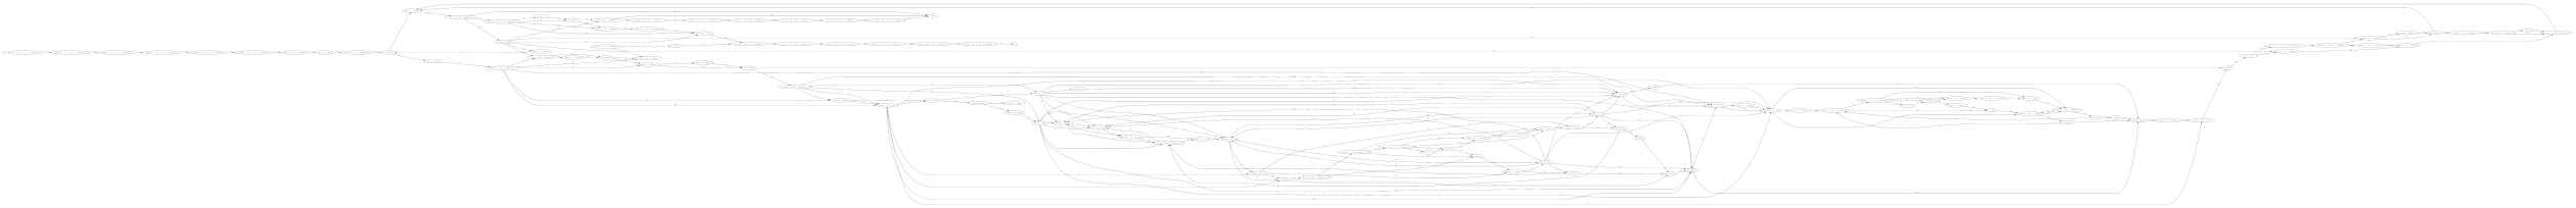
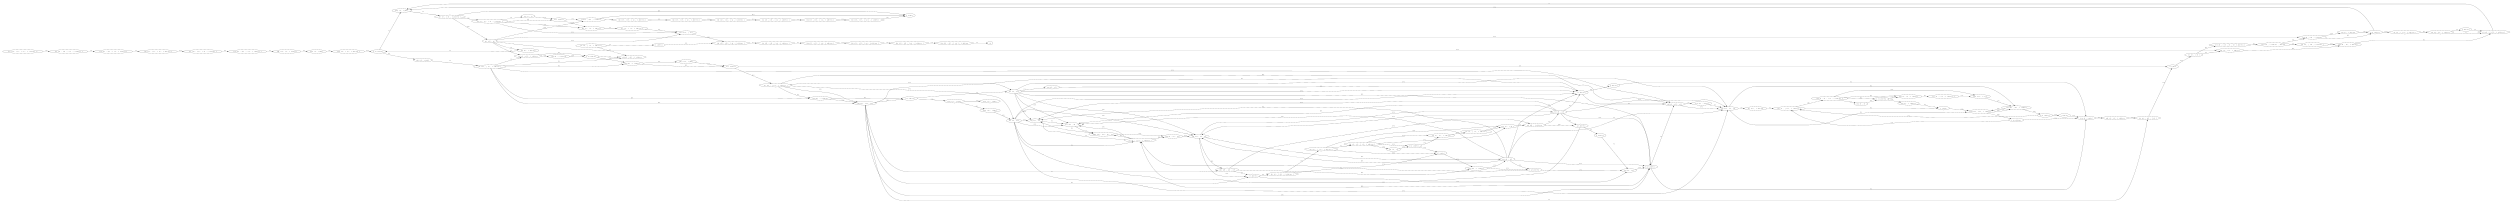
  digraph {
    fontname="Liberation Mono"
    rankdir=LR
    node [fontname="Liberation Mono"]
    edge [fontname="Liberation Mono"]
    n1 [label="stp x28 , x27 , [ sp , #- address ]!"]
    n2 [label="stp x26 , x25 , [ sp , # address ]"]
    n3 [label="stp x24 , x23 , [ sp , # address ]"]
    n4 [label="stp x22 , x21 , [ sp , # address ]"]
    n5 [label="stp x20 , x19 , [ sp , # address ]"]
    n6 [label="stp x29 , x30 , [ sp , # address ]"]
    n7 [label="add x29 , sp , # address"]
    n8 [label="adrp x8 , symbol"]
    n9 [label="ldrb w8 , [ x8 , # address ]"]
    n10 [label="b.ne address"]
    n11 [label="mov w19 , w0"]
    n12 [label="cmp w8 , # address"]
    n13 [label="and w1 , w19 , # address"]
    n14 [label="and w9 , w19 , # address"]
    n15 [label="strb w19 , [ x8 ]"]
    n16 [label="and x9 , x19 , # address"]
    n17 [label="and w8 , w19 , # address"]
    n18 [label="adrp x8 , symbol"]
    n19 [label="adrp x8 , symbol"]
    n20 [label="b symbol"]
    n21 [label="ldp x29 , x30 , [ sp , # address ]"]
    n22 [label="cmp w9 , # address"]
    n23 [label="b.ne address"]
    n24 [label="ldp x29 , x30 , [ sp , # address ]"]
    n25 [label="add w8 , w8 , # address"]
    n26 [label="cmp w8 , # address"]
    n27 [label="b.ne address"]
    n28 [label="ldr x0 , [ x8 , # address ]"]
    n29 [label="ldr w22 , [ x8 , # address ]"]
    n30 [label="ldp x8 , x9 , [ x0 , # address ]"]
    n31 [label="cmp w22 , # address"]
    n32 [label="add w9 , w22 , # address"]
    n33 [label="cmp w22 , # address"]
    n34 [label="add w21 , w23 , w22"]
    n35 [label="add w9 , w23 , w22"]
    n36 [label="cmp x8 , x9"]
    n37 [label="b.hs address"]
    n38 [label="add x9 , x8 , # address"]
    n39 [label="str x9 , [ x0 , # address ]"]
    n40 [label="ldp x20 , x19 , [ sp , # address ]"]
    n41 [label="adrp x20 , symbol"]
    n42 [label="b.lt address"]
    n43 [label="b.ne address"]
    n44 [label="b.lt address"]
    n45 [label="b.ge address"]
    n46 [label="stp wzr , w21 , [ x8 ]"]
    n47 [label="subs w28 , w21 , w27"]
    n48 [label="b.lt address"]
    n49 [label="sub w23 , w9 , w8"]
    n50 [label="adrp x22 , symbol"]
    n51 [label="bl symbol"]
    n52 [label="ldr w23 , [ x20 , # address ]"]
    n53 [label="str w9 , [ x8 , # address ]"]
    n54 [label="b address"]
    n55 [label="ldp x22 , x21 , [ sp , # address ]"]
    n56 [label="ldp x24 , x23 , [ sp , # address ]"]
    n57 [label="ldp x26 , x25 , [ sp , # address ]"]
    n58 [label="ldp x28 , x27 , [ sp ] , # address"]
    n59 [label="ldp x20 , x19 , [ sp , # address ]"]
    n60 [label="ldp x22 , x21 , [ sp , # address ]"]
    n61 [label="ldr x8 , [ x0 ]"]
    n62 [label="mov w8 , w23"]
    n63 [label="mov w8 , w23"]
    n64 [label="ldrh w8 , [ x8 , x9 , lsl # address ]"]
    n65 [label="cmp w8 , w21"]
    n66 [label="neg w11 , w8"]
    n67 [label="sdiv w10 , w8 , w9"]
    n68 [label="add w27 , w9 , w8"]
    n69 [label="ldr w9 , [ x24 , # address ]"]
    n70 [label="tbnz w8 , # address , address"]
    n71 [label="ldr w8 , [ x20 , # address ]"]
    n72 [label="str w8 , [ x20 , # address ]"]
    n73 [label="ldr w8 , [ x20 , # address ]"]
    n74 [label="adrp x24 , symbol"]
    n75 [label="b address"]
    n76 [label="adrp x8 , symbol"]
    n77 [label="cmp w28 , # address"]
    n78 [label="cmp w28 , # address"]
    n79 [label="cmp w8 , w21"]
    n80 [label="ldr x0 , [ x26 , # address ]"]
    n81 [label="adrp x25 , symbol"]
    n82 [label="adrp x26 , symbol"]
    n83 [label="mov w24 , # address"]
    n84 [label="subs w23 , w23 , # address"]
    n85 [label="subs w23 , w23 , # address"]
    n86 [label="madd w10 , w10 , w9 , w11"]
    n87 [label="mov w8 , w27"]
    n88 [label="mov w8 , w27"]
    n89 [label="ldp x24 , x23 , [ sp , # address ]"]
    n90 [label="ldp x26 , x25 , [ sp , # address ]"]
    n91 [label="ldp x28 , x27 , [ sp ] , # address"]
    n92 [label=ret]
    n93 [label="sub w8 , w8 , # address"]
    n94 [label="b address"]
    n95 [label="add w9 , w9 , w10"]
    n96 [label="add x8 , x8 , # address"]
    n97 [label="ldrb w1 , [ x25 , # address ]"]
    n98 [label="bl symbol"]
    n99 [label="ldp x8 , x9 , [ x0 , # address ]"]
    n100 [label="strb w1 , [ x8 ]"]
    n101 [label="cmp x8 , x9"]
    n102 [label="b.hs address"]
    n103 [label="add x9 , x8 , # address"]
    n104 [label="str x9 , [ x0 , # address ]"]
    n105 [label="b.gt address"]
    n106 [label="ldr x0 , [ x22 , # address ]"]
    n107 [label="b.ne address"]
    n108 [label="b.ne address"]
    n109 [label="bl symbol"]
    n110 [label="ldp x8 , x9 , [ x0 , # address ]"]
    n111 [label="add x9 , x8 , # address"]
    n112 [label="strb w24 , [ x8 ]"]
    n113 [label="cmp x8 , x9"]
    n114 [label="b.hs address"]
    n115 [label="b.gt address"]
    n116 [label="b address"]
    n117 [label="mov w1 , # address"]
    n118 [label="str x9 , [ x0 , # address ]"]
    n119 [label="b address"]
    n1 -> n2 [label=CFG]
    n2 -> n3 [label=CFG]
    n3 -> n4 [label=CFG]
    n4 -> n5 [label=DFG]
    n5 -> n6 [label=CFG]
    n6 -> n7 [label=CFG]
    n7 -> n8 [label=CFG]
    n8 -> n9 [label=CFG]
    n9 -> n10 [label=DFG]
    n10 -> n18 [label=CFG]
    n10 -> n19 [label=CFG]
    n11 -> n12 [label=CFG]
    n11 -> n13 [label=DFG]
    n11 -> n14 [label=DFG]
    n11 -> n15 [label=DFG]
    n11 -> n16 [label=DFG]
    n11 -> n17 [label=DFG]
    n12 -> n10 [label=CFG]
    n13 -> n20 [label=DFG]
    n13 -> n21 [label=CFG]
    n14 -> n22 [label=CFG]
    n14 -> n23 [label=DFG]
    n15 -> n24 [label=CFG]
    n16 -> n25 [label=DFG]
    n17 -> n26 [label=CFG]
    n17 -> n27 [label=DFG]
    n18 -> n28 [label=CFG]
    n19 -> n29 [label=CFG]
    n21 -> n40 [label=CFG]
    n22 -> n23 [label=CFG]
    n23 -> n31 [label=CFG]
    n23 -> n32 [label=CFG]
    n24 -> n59 [label=CFG]
    n25 -> n72 [label=DFG]
    n26 -> n27 [label=CFG]
    n27 -> n18 [label=CFG]
    n27 -> n73 [label=CFG]
    n28 -> n11 [label=DFG]
    n28 -> n20 [label=DFG]
    n28 -> n30 [label=CFG]
    n29 -> n14 [label=CFG]
    n29 -> n31 [label=DFG]
    n29 -> n32 [label=DFG]
    n29 -> n33 [label=DFG]
    n29 -> n34 [label=DFG]
    n29 -> n35 [label=DFG]
    n30 -> n15 [label=DFG]
    n30 -> n36 [label=CFG]
    n30 -> n37 [label=DFG]
    n30 -> n38 [label=DFG]
    n31 -> n41 [label=CFG]
    n31 -> n42 [label=DFG]
    n33 -> n34 [label=CFG]
    n33 -> n43 [label=DFG]
    n34 -> n43 [label=CFG]
    n34 -> n44 [label=DFG]
    n34 -> n45 [label=DFG]
    n34 -> n46 [label=DFG]
    n34 -> n47 [label=DFG]
    n34 -> n48 [label=DFG]
    n35 -> n49 [label=DFG]
    n35 -> n50 [label=CFG]
    n36 -> n37 [label=CFG]
    n37 -> n13 [label=CFG]
    n37 -> n38 [label=CFG]
    n38 -> n39 [label=DFG]
    n39 -> n15 [label=CFG]
    n40 -> n55 [label=CFG]
    n41 -> n42 [label=CFG]
    n42 -> n51 [label=CFG]
    n42 -> n52 [label=CFG]
    n43 -> n62 [label=CFG]
    n43 -> n74 [label=CFG]
    n44 -> n35 [label=CFG]
    n44 -> n75 [label=CFG]
    n45 -> n35 [label=CFG]
    n45 -> n76 [label=CFG]
    n46 -> n51 [label=CFG]
    n47 -> n48 [label=CFG]
    n47 -> n77 [label=DFG]
    n47 -> n78 [label=DFG]
    n48 -> n79 [label=CFG]
    n48 -> n80 [label=CFG]
    n49 -> n83 [label=CFG]
    n49 -> n84 [label=DFG]
    n49 -> n85 [label=DFG]
    n50 -> n49 [label=CFG]
    n51 -> n61 [label=DFG]
    n52 -> n33 [label=CFG]
    n52 -> n34 [label=DFG]
    n52 -> n35 [label=DFG]
    n52 -> n62 [label=DFG]
    n52 -> n63 [label=DFG]
    n53 -> n32 [label=DFG]
    n53 -> n54 [label=CFG]
    n54 -> n24 [label=CFG]
    n55 -> n56 [label=CFG]
    n56 -> n57 [label=CFG]
    n57 -> n58 [label=CFG]
    n58 -> n20 [label=CFG]
    n59 -> n60 [label=CFG]
    n60 -> n89 [label=CFG]
    n61 -> n16 [label=CFG]
    n61 -> n64 [label=DFG]
    n62 -> n44 [label=DFG]
    n62 -> n45 [label=DFG]
    n62 -> n49 [label=DFG]
    n62 -> n65 [label=CFG]
    n62 -> n66 [label=DFG]
    n62 -> n67 [label=DFG]
    n62 -> n68 [label=DFG]
    n63 -> n44 [label=DFG]
    n63 -> n45 [label=DFG]
    n63 -> n49 [label=DFG]
    n63 -> n66 [label=DFG]
    n63 -> n67 [label=DFG]
    n63 -> n68 [label=DFG]
    n63 -> n69 [label=CFG]
    n64 -> n70 [label=DFG]
    n65 -> n44 [label=CFG]
    n66 -> n67 [label=CFG]
    n66 -> n86 [label=DFG]
    n67 -> n86 [label=DFG]
    n68 -> n47 [label=DFG]
    n68 -> n48 [label=DFG]
    n68 -> n87 [label=DFG]
    n68 -> n88 [label=DFG]
    n69 -> n66 [label=CFG]
    n69 -> n67 [label=DFG]
-   n86 -> n69 [label=DFG]
+   n69 -> n86 [label=DFG]
    n69 -> n95 [label=DFG]
    n70 -> n17 [label=CFG]
    n70 -> n71 [label=CFG]
    n71 -> n25 [label=DFG]
    n72 -> n18 [label=CFG]
    n73 -> n93 [label=DFG]
    n74 -> n81 [label=CFG]
    n74 -> n82 [label=CFG]
    n75 -> n76 [label=CFG]
    n76 -> n96 [label=CFG]
    n77 -> n87 [label=CFG]
    n77 -> n105 [label=DFG]
    n78 -> n88 [label=CFG]
    n78 -> n115 [label=DFG]
    n79 -> n45 [label=CFG]
    n80 -> n97 [label=CFG]
    n80 -> n98 [label=DFG]
    n82 -> n63 [label=CFG]
    n83 -> n106 [label=CFG]
    n84 -> n85 [label=DFG]
    n84 -> n107 [label=DFG]
    n85 -> n84 [label=DFG]
    n85 -> n108 [label=DFG]
    n86 -> n95 [label=DFG]
    n87 -> n44 [label=DFG]
    n87 -> n45 [label=DFG]
    n87 -> n49 [label=DFG]
    n87 -> n66 [label=DFG]
    n87 -> n67 [label=DFG]
    n87 -> n68 [label=DFG]
    n87 -> n105 [label=CFG]
    n88 -> n44 [label=DFG]
    n88 -> n45 [label=DFG]
    n88 -> n49 [label=DFG]
    n88 -> n66 [label=DFG]
    n88 -> n67 [label=DFG]
    n88 -> n68 [label=DFG]
    n88 -> n115 [label=CFG]
    n89 -> n90 [label=CFG]
    n90 -> n91 [label=CFG]
    n91 -> n92 [label=CFG]
    n93 -> n72 [label=DFG]
    n93 -> n94 [label=CFG]
    n94 -> n72 [label=CFG]
    n95 -> n68 [label=DFG]
    n96 -> n46 [label=CFG]
    n97 -> n98 [label=DFG]
    n97 -> n99 [label=CFG]
    n97 -> n100 [label=DFG]
    n98 -> n77 [label=CFG]
    n99 -> n100 [label=DFG]
    n99 -> n101 [label=CFG]
    n99 -> n102 [label=DFG]
    n99 -> n103 [label=DFG]
    n100 -> n78 [label=CFG]
    n101 -> n102 [label=CFG]
    n102 -> n98 [label=CFG]
    n102 -> n103 [label=CFG]
    n103 -> n104 [label=DFG]
    n104 -> n100 [label=CFG]
    n105 -> n69 [label=CFG]
    n105 -> n79 [label=CFG]
    n106 -> n109 [label=DFG]
    n106 -> n110 [label=CFG]
    n107 -> n76 [label=CFG]
    n107 -> n106 [label=CFG]
    n108 -> n106 [label=CFG]
    n108 -> n119 [label=CFG]
    n109 -> n84 [label=CFG]
    n110 -> n111 [label=DFG]
    n110 -> n112 [label=DFG]
    n110 -> n113 [label=CFG]
    n110 -> n114 [label=DFG]
    n111 -> n118 [label=DFG]
    n112 -> n85 [label=CFG]
    n113 -> n114 [label=CFG]
    n114 -> n111 [label=CFG]
    n114 -> n117 [label=CFG]
    n115 -> n69 [label=CFG]
    n115 -> n116 [label=CFG]
    n116 -> n79 [label=CFG]
    n117 -> n109 [label=CFG]
    n118 -> n112 [label=CFG]
    n119 -> n76 [label=CFG]
  }
